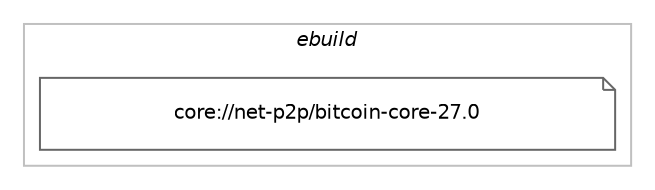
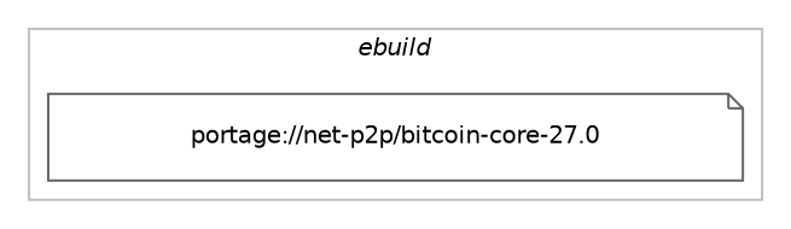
  digraph {
    compound=true
    concentrate=true
    fontname=Helvetica
    fontsize=10
    newrank=true
    rankdir=LR
    ranksep=1.5
-   n1 [color=gray40 fontname=Helvetica fontsize=10 label="core://net-p2p/bitcoin-core-27.0" width=4 style=filled fillcolor=white shape=note]
+   n1 [color=gray40 fontname=Helvetica fontsize=10 label="portage://net-p2p/bitcoin-core-27.0" width=4 style=filled fillcolor=white shape=note]
    subgraph cluster_1 {
      color=gray
      label=<<i>ebuild</i>>
      n1
    }
    subgraph cluster_2 {
      color=gray
      label=<<i>dependencies</i>>
      subgraph cluster_3 {
        color=gray
        fillcolor="#eeeeee"
        label=<<i>compile</i>>
        style=filled
      }
      subgraph cluster_4 {
        color=gray
        fillcolor="#eeeeee"
        label=<<i>compile and run</i>>
        style=filled
      }
      subgraph cluster_5 {
        color=gray
        fillcolor="#eeeeee"
        label=<<i>run</i>>
        style=filled
      }
    }
    subgraph cluster_6 {
      color=gray
      label=<<i>candidates</i>>
      rank=same
    }
  }
